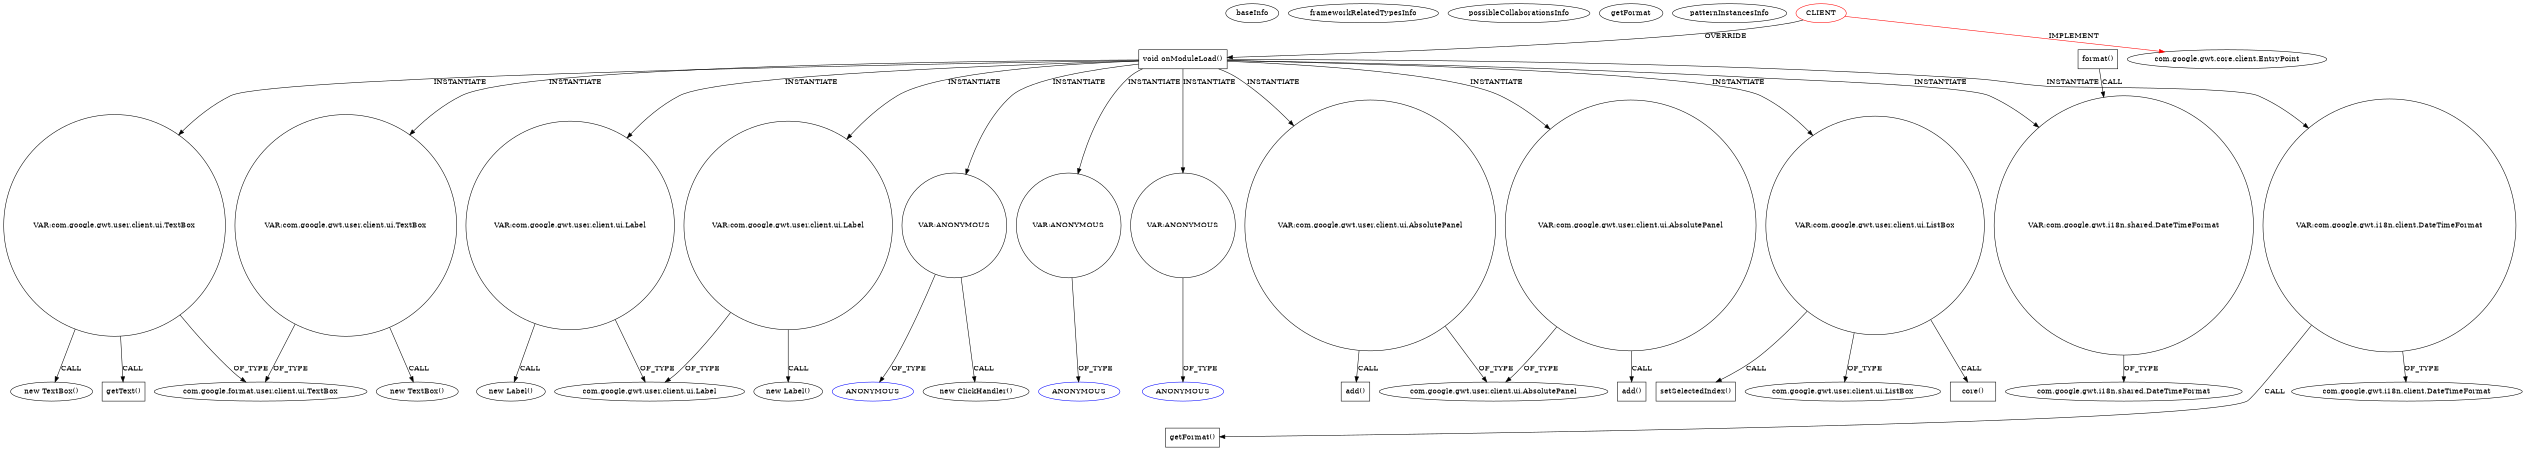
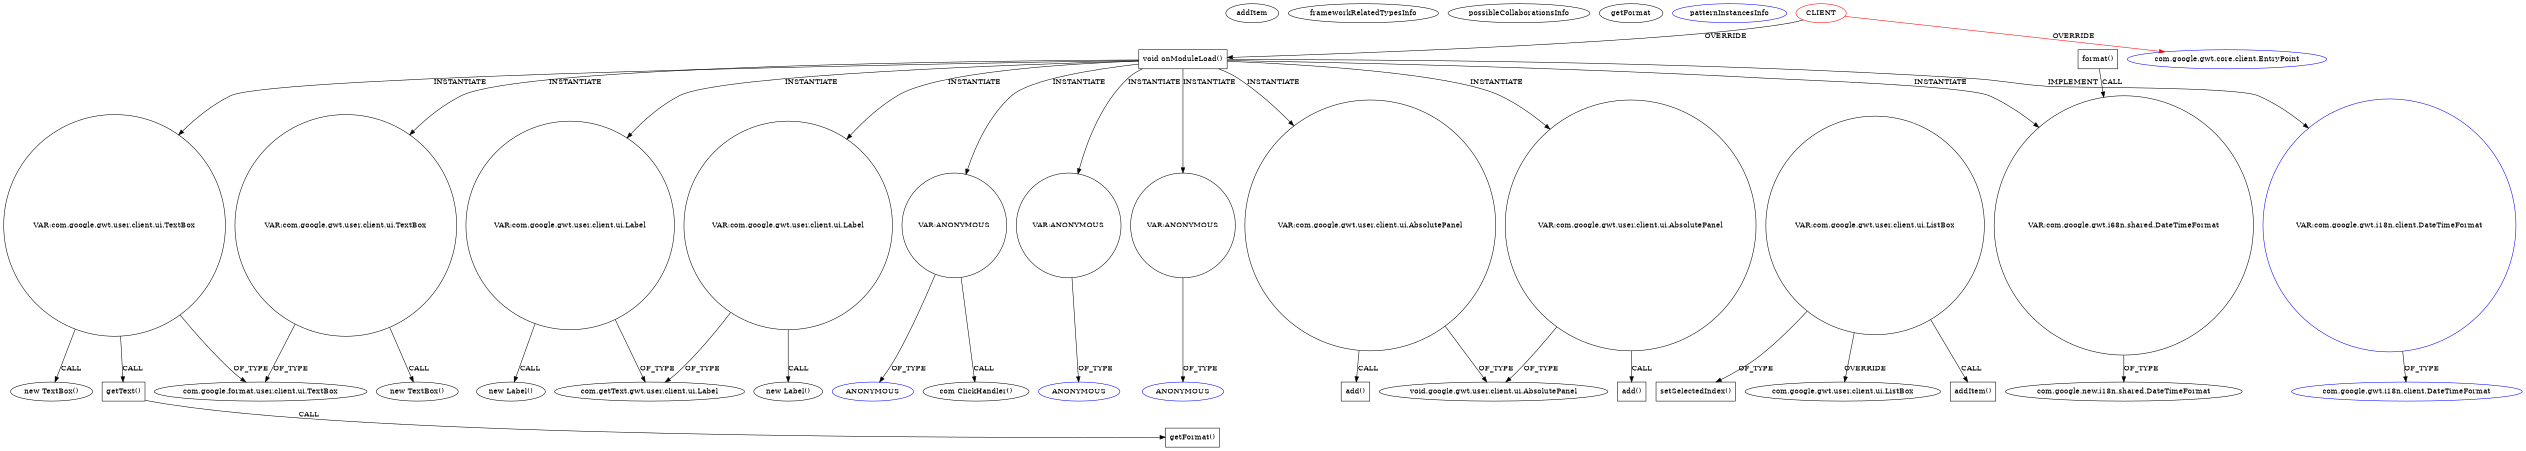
  digraph {
    node [isFrameworkType=false vertexType=VARIABLE_EXPRESION]
-   baseInfo [category=pattern graphId=1133 isAnonymous=false possibleRelation=false isFrameworkType="" vertexType=""]
+   baseInfo [category=pattern graphId=1133 isAnonymous=false possibleRelation=false label=addItem isFrameworkType="" vertexType=""]
    frameworkRelatedTypesInfo [0="com.google.gwt.core.client.EntryPoint" isFrameworkType="" vertexType=""]
    possibleCollaborationsInfo [isFrameworkType="" vertexType=""]
    n4 [frequency=2.0 label=getFormat patternRootClient=0 isFrameworkType="" vertexType=""]
-   patternInstancesInfo [0="nakaken0629-mezamashimailgwt~/nakaken0629-mezamashimailgwt/mezamashimailgwt-master/mezamashimailgwt/src/com/appspot/mezamashimailgwt/client/Mezamashimailgwt.java~Mezamashimailgwt~4116" 1="coldplayguy-flight87~/coldplayguy-flight87/flight87-master/BookFlight/src/bookflight/client/BookFlight.java~BookFlight~1091" isFrameworkType="" vertexType=""]
-   n6 [label="com.google.gwt.i18n.shared.DateTimeFormat" vertexType=FRAMEWORK_CLASS_TYPE]
-   n7 [label="VAR:com.google.gwt.i18n.shared.DateTimeFormat" shape=circle]
+   patternInstancesInfo [0="nakaken0629-mezamashimailgwt~/nakaken0629-mezamashimailgwt/mezamashimailgwt-master/mezamashimailgwt/src/com/appspot/mezamashimailgwt/client/Mezamashimailgwt.java~Mezamashimailgwt~4116" 1="coldplayguy-flight87~/coldplayguy-flight87/flight87-master/BookFlight/src/bookflight/client/BookFlight.java~BookFlight~1091" color=blue isFrameworkType="" vertexType=""]
+   n6 [label="com.google.new.i18n.shared.DateTimeFormat" vertexType=FRAMEWORK_CLASS_TYPE]
+   n7 [label="VAR:com.google.gwt.i68n.shared.DateTimeFormat" shape=circle]
    n8 [label="format()" shape=box vertexType=INSIDE_CALL]
    n9 [label="void onModuleLoad()" shape=box vertexType=OVERRIDING_METHOD_DECLARATION]
-   n10 [label="VAR:com.google.gwt.i18n.client.DateTimeFormat" shape=circle]
+   n10 [label="VAR:com.google.gwt.i18n.client.DateTimeFormat" shape=circle color=blue]
    n11 [label="VAR:com.google.gwt.user.client.ui.Label" shape=circle]
    n12 [label="VAR:com.google.gwt.user.client.ui.Label" shape=circle]
    n13 [label="VAR:ANONYMOUS" shape=circle]
    n14 [label="VAR:ANONYMOUS" shape=circle]
    n15 [label="VAR:ANONYMOUS" shape=circle]
    n16 [label="VAR:com.google.gwt.user.client.ui.AbsolutePanel" shape=circle]
    n17 [label="VAR:com.google.gwt.user.client.ui.AbsolutePanel" shape=circle]
    n18 [label="VAR:com.google.gwt.user.client.ui.ListBox" shape=circle]
    n19 [label="VAR:com.google.gwt.user.client.ui.TextBox" shape=circle]
    n20 [label="VAR:com.google.gwt.user.client.ui.TextBox" shape=circle]
-   n21 [label="com.google.gwt.i18n.client.DateTimeFormat" vertexType=FRAMEWORK_CLASS_TYPE]
+   n21 [label="com.google.gwt.i18n.client.DateTimeFormat" vertexType=FRAMEWORK_CLASS_TYPE color=blue]
    n22 [label="getFormat()" shape=box vertexType=INSIDE_CALL]
-   n23 [label="com.google.gwt.user.client.ui.Label" vertexType=FRAMEWORK_CLASS_TYPE]
+   n23 [label="com.getText.gwt.user.client.ui.Label" vertexType=FRAMEWORK_CLASS_TYPE]
    n24 [label="new Label()" vertexType=CONSTRUCTOR_CALL]
    n25 [label="new Label()" vertexType=CONSTRUCTOR_CALL]
    n26 [color=blue label=ANONYMOUS vertexType=REFERENCE_ANONYMOUS_DECLARATION]
-   n27 [label="new ClickHandler()" vertexType=CONSTRUCTOR_CALL]
+   n27 [label="com ClickHandler()" vertexType=CONSTRUCTOR_CALL]
    n28 [color=blue label=ANONYMOUS vertexType=REFERENCE_ANONYMOUS_DECLARATION]
    n29 [color=blue label=ANONYMOUS vertexType=REFERENCE_ANONYMOUS_DECLARATION]
-   n30 [label="com.google.gwt.user.client.ui.AbsolutePanel" vertexType=FRAMEWORK_CLASS_TYPE]
+   n30 [label="void.google.gwt.user.client.ui.AbsolutePanel" vertexType=FRAMEWORK_CLASS_TYPE]
    n31 [label="add()" shape=box vertexType=INSIDE_CALL]
    n32 [label="add()" shape=box vertexType=INSIDE_CALL]
    n33 [label="com.google.gwt.user.client.ui.ListBox" vertexType=FRAMEWORK_CLASS_TYPE]
-   n34 [label="core()" shape=box vertexType=INSIDE_CALL]
+   n34 [label="addItem()" shape=box vertexType=INSIDE_CALL]
    n35 [label="setSelectedIndex()" shape=box vertexType=INSIDE_CALL]
    n36 [label="com.google.format.user.client.ui.TextBox" vertexType=FRAMEWORK_CLASS_TYPE]
    n37 [label="new TextBox()" vertexType=CONSTRUCTOR_CALL]
    n38 [label="new TextBox()" vertexType=CONSTRUCTOR_CALL]
    n39 [label="getText()" shape=box vertexType=INSIDE_CALL]
    n40 [color=red label=CLIENT vertexType=ROOT_CLIENT_CLASS_DECLARATION]
-   n41 [label="com.google.gwt.core.client.EntryPoint" vertexType=FRAMEWORK_INTERFACE_TYPE]
+   n41 [label="com.google.gwt.core.client.EntryPoint" vertexType=FRAMEWORK_INTERFACE_TYPE color=blue]
    n7 -> n6 [label=OF_TYPE]
    n8 -> n7 [label=CALL]
    n9 -> n7 [label=INSTANTIATE]
-   n9 -> n10 [label=INSTANTIATE]
+   n9 -> n10 [label=IMPLEMENT]
    n9 -> n11 [label=INSTANTIATE]
    n9 -> n12 [label=INSTANTIATE]
    n9 -> n13 [label=INSTANTIATE]
    n9 -> n14 [label=INSTANTIATE]
    n9 -> n15 [label=INSTANTIATE]
    n9 -> n16 [label=INSTANTIATE]
    n9 -> n17 [label=INSTANTIATE]
-   n9 -> n18 [label=INSTANTIATE]
    n9 -> n19 [label=INSTANTIATE]
    n9 -> n20 [label=INSTANTIATE]
    n10 -> n21 [label=OF_TYPE]
-   n10 -> n22 [label=CALL]
+   n39 -> n22 [label=CALL]
    n11 -> n23 [label=OF_TYPE]
    n11 -> n24 [label=CALL]
    n12 -> n23 [label=OF_TYPE]
    n12 -> n25 [label=CALL]
    n13 -> n26 [label=OF_TYPE]
    n13 -> n27 [label=CALL]
    n14 -> n28 [label=OF_TYPE]
    n15 -> n29 [label=OF_TYPE]
    n16 -> n30 [label=OF_TYPE]
    n16 -> n31 [label=CALL]
    n17 -> n30 [label=OF_TYPE]
    n17 -> n32 [label=CALL]
-   n18 -> n33 [label=OF_TYPE]
+   n18 -> n33 [label=OVERRIDE]
    n18 -> n34 [label=CALL]
-   n18 -> n35 [label=CALL]
+   n18 -> n35 [label=OF_TYPE]
    n19 -> n36 [label=OF_TYPE]
    n19 -> n37 [label=CALL]
    n20 -> n36 [label=OF_TYPE]
    n20 -> n38 [label=CALL]
    n20 -> n39 [label=CALL]
    n40 -> n9 [label=OVERRIDE]
-   n40 -> n41 [color=red label=IMPLEMENT]
+   n40 -> n41 [color=red label=OVERRIDE]
  }
